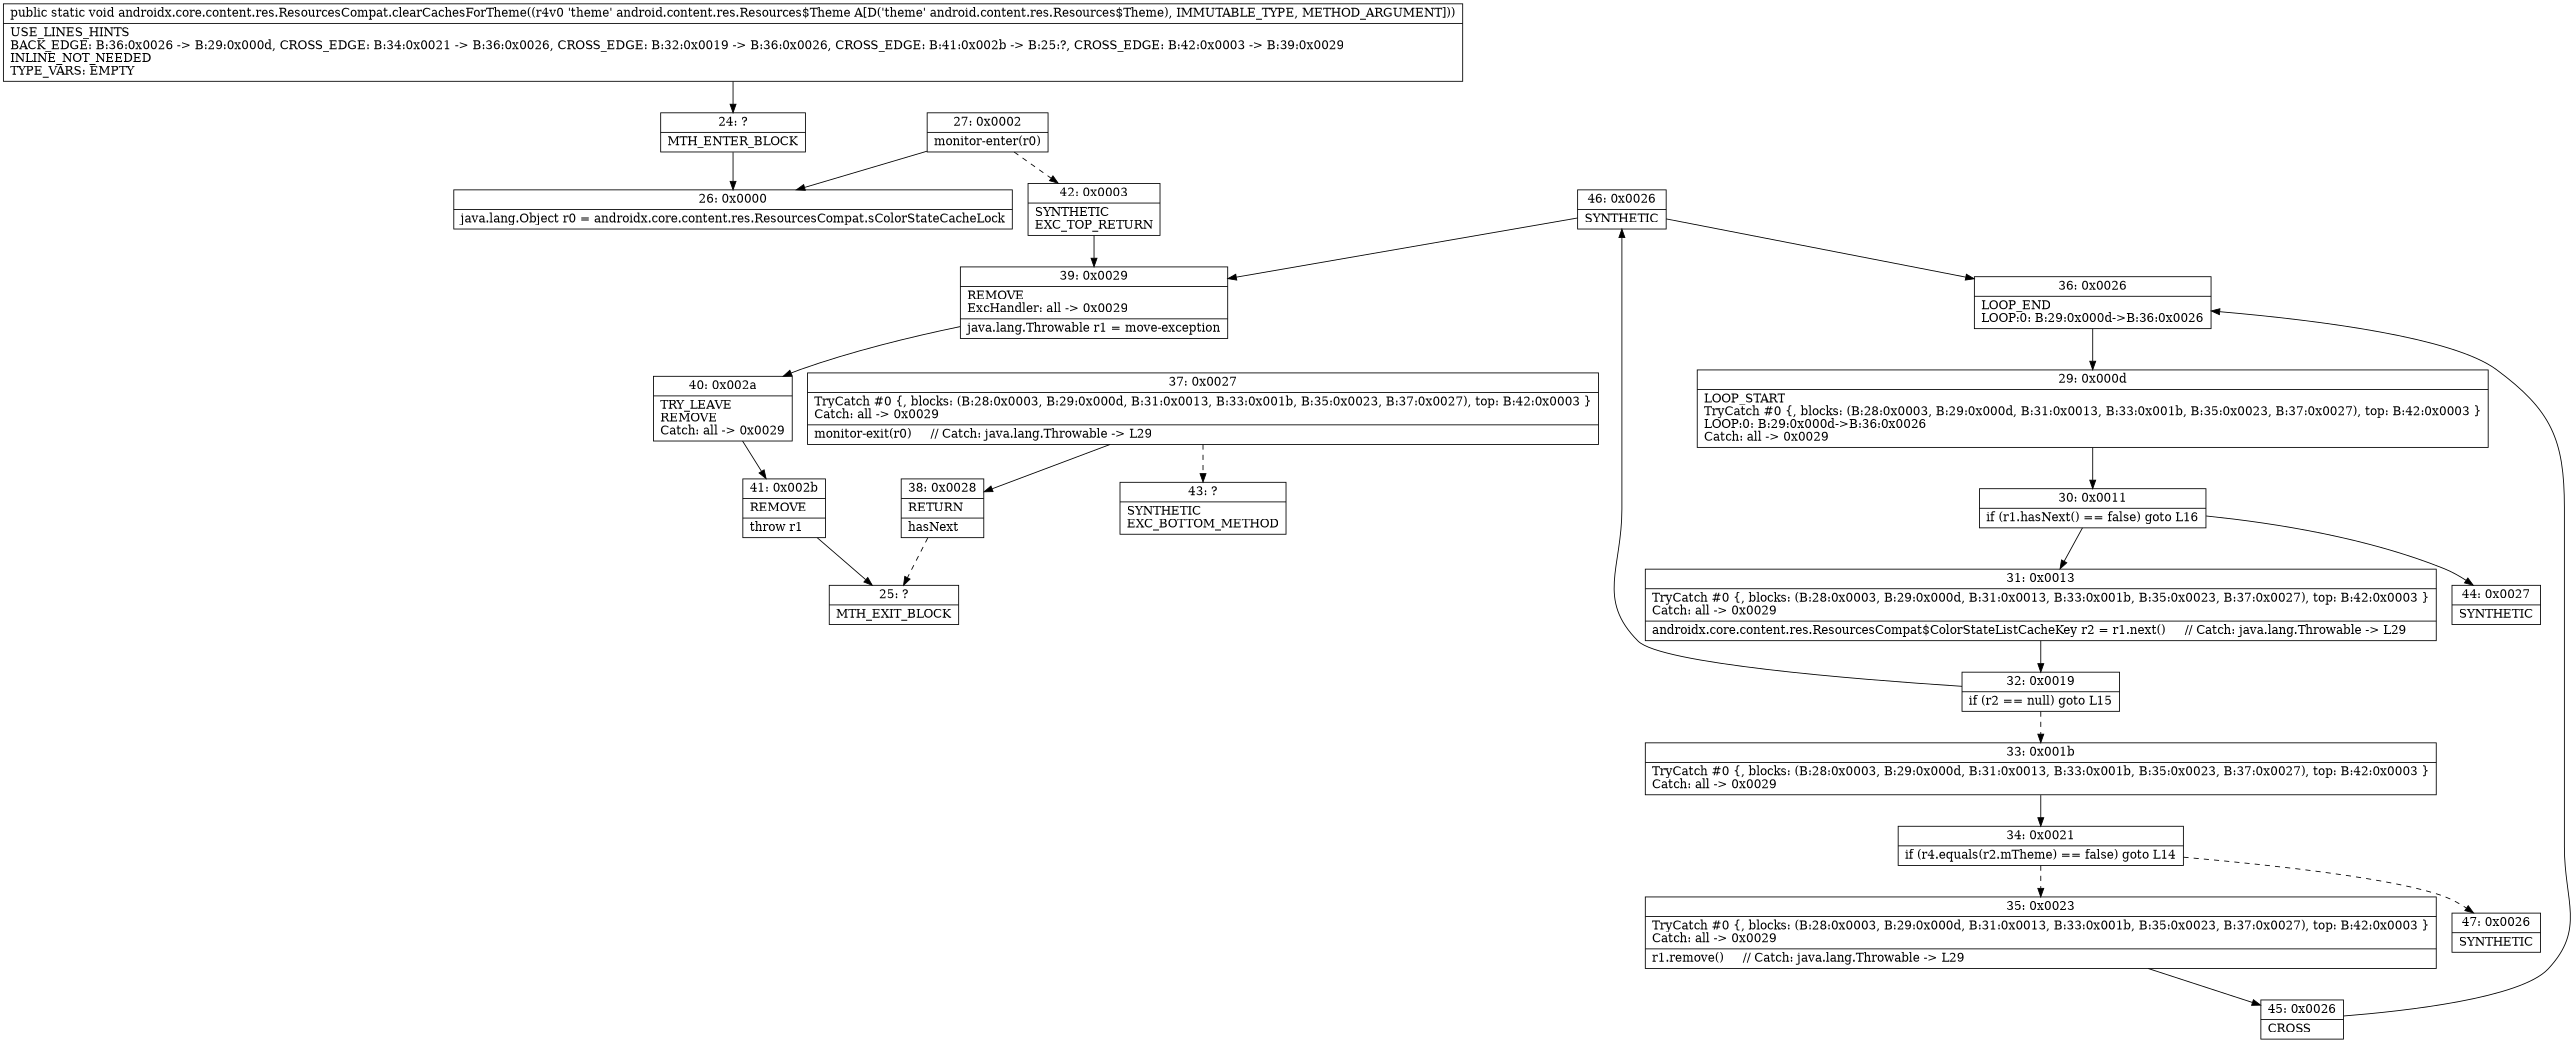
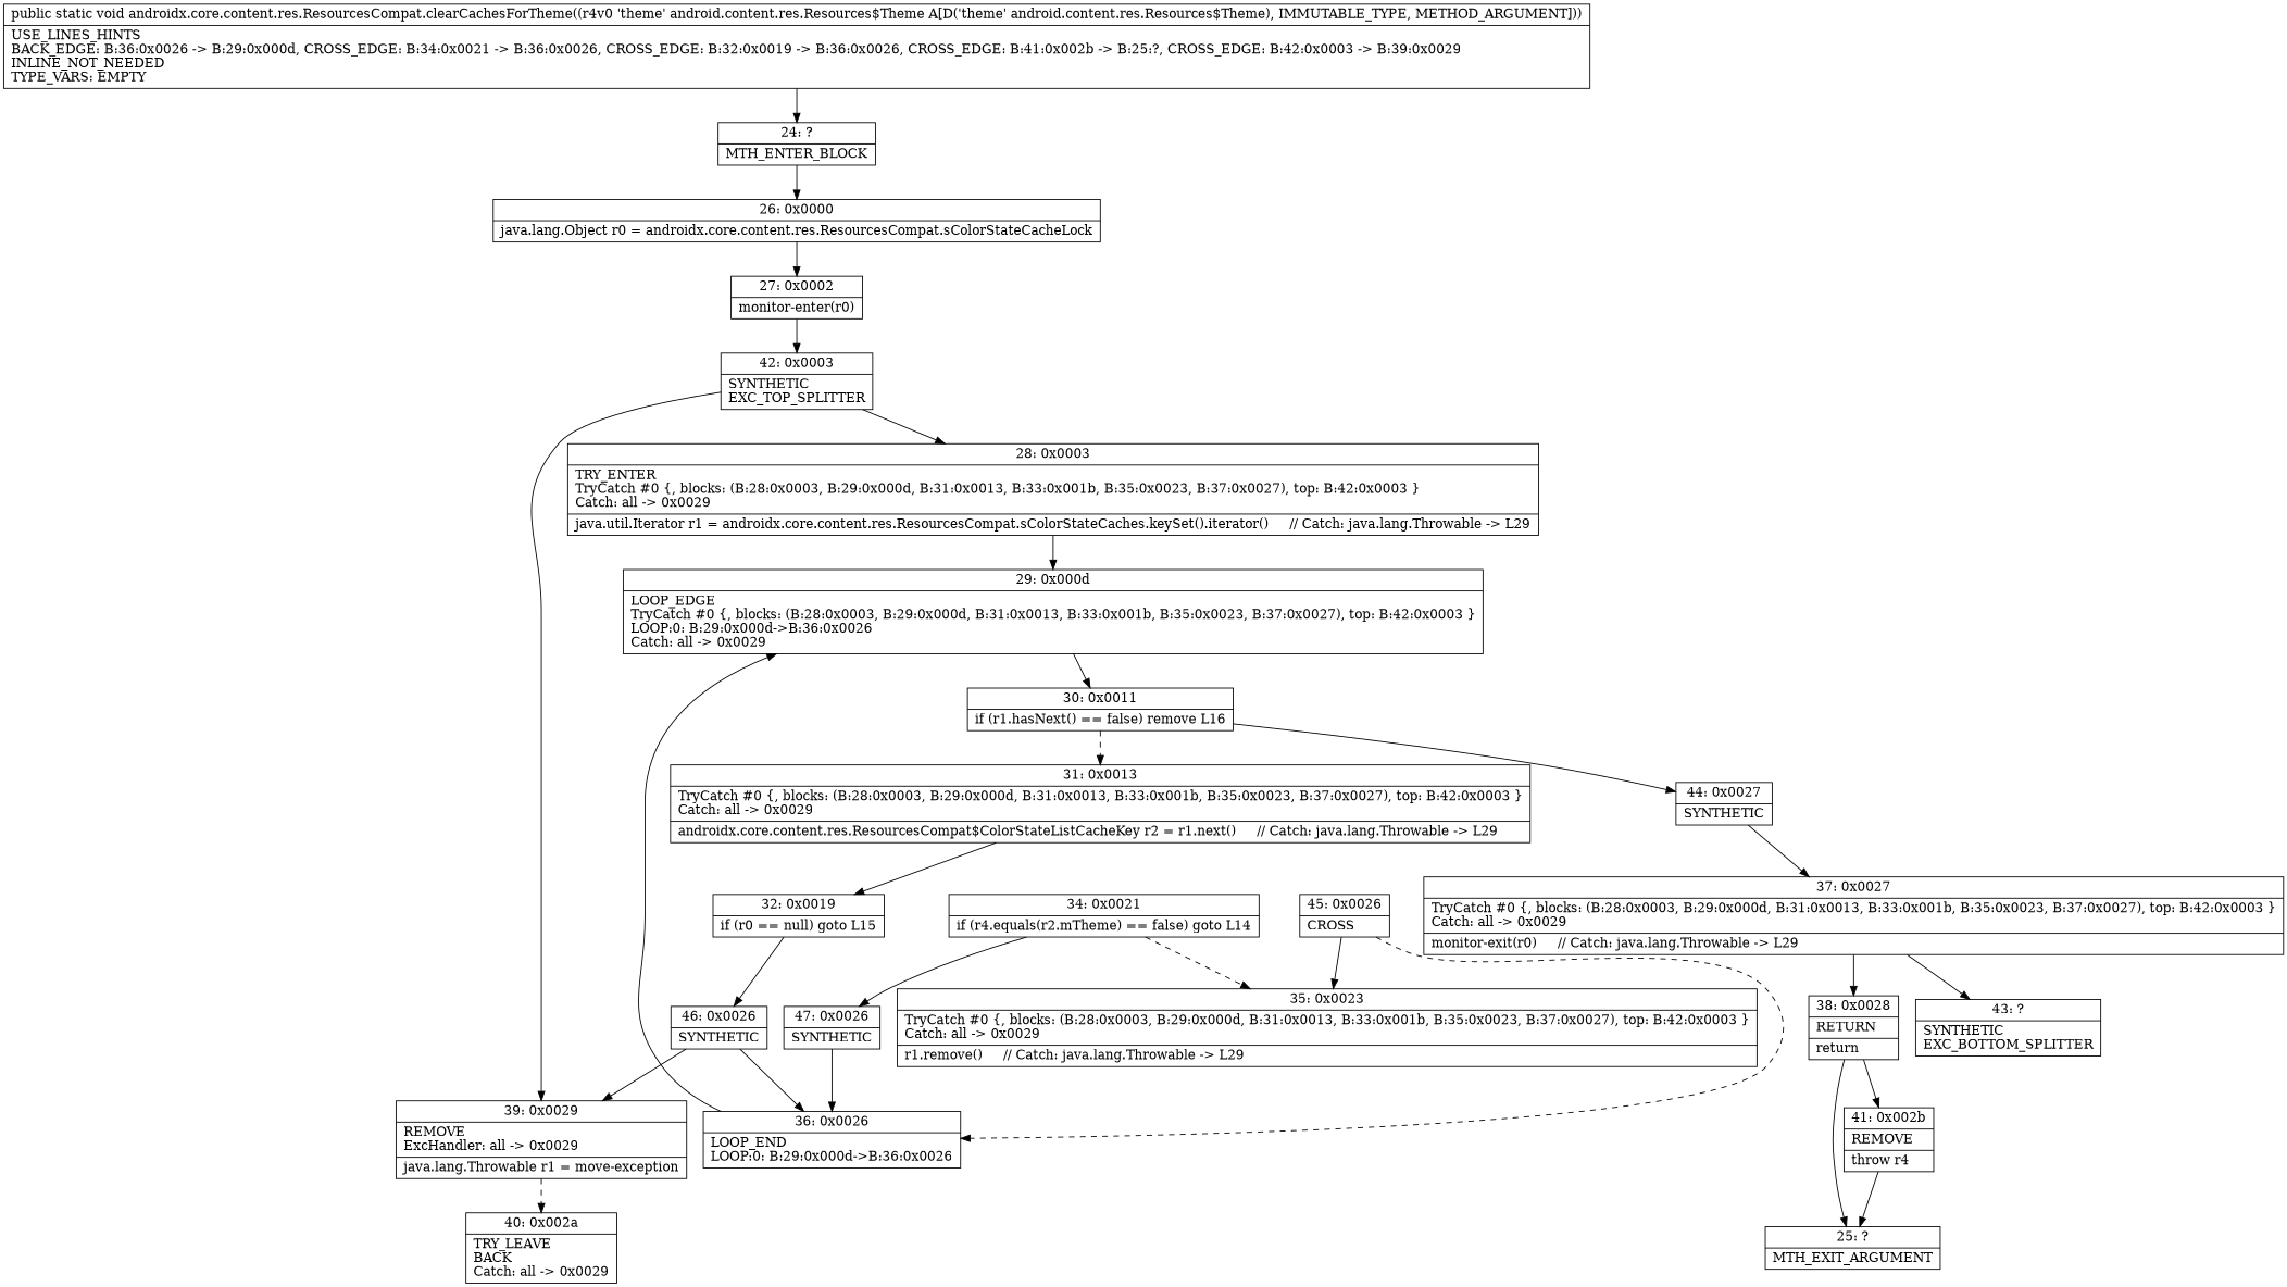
  digraph {
    node [shape=record]
    n1 [label="{24\:\ ?|MTH_ENTER_BLOCK\l}"]
    n2 [label="{26\:\ 0x0000|java.lang.Object r0 = androidx.core.content.res.ResourcesCompat.sColorStateCacheLock\l}"]
    n3 [label="{27\:\ 0x0002|monitor\-enter(r0)\l}"]
-   n4 [label="{42\:\ 0x0003|SYNTHETIC\lEXC_TOP_RETURN\l}"]
+   n4 [label="{42\:\ 0x0003|SYNTHETIC\lEXC_TOP_SPLITTER\l}"]
+   n5 [label="{28\:\ 0x0003|TRY_ENTER\lTryCatch #0 \{, blocks: (B:28:0x0003, B:29:0x000d, B:31:0x0013, B:33:0x001b, B:35:0x0023, B:37:0x0027), top: B:42:0x0003 \}\lCatch: all \-\> 0x0029\l|java.util.Iterator r1 = androidx.core.content.res.ResourcesCompat.sColorStateCaches.keySet().iterator()     \/\/ Catch: java.lang.Throwable \-\> L29\l}"]
    n6 [label="{39\:\ 0x0029|REMOVE\lExcHandler: all \-\> 0x0029\l|java.lang.Throwable r1 = move\-exception\l}"]
-   n7 [label="{29\:\ 0x000d|LOOP_START\lTryCatch #0 \{, blocks: (B:28:0x0003, B:29:0x000d, B:31:0x0013, B:33:0x001b, B:35:0x0023, B:37:0x0027), top: B:42:0x0003 \}\lLOOP:0: B:29:0x000d\-\>B:36:0x0026\lCatch: all \-\> 0x0029\l}"]
-   n8 [label="{40\:\ 0x002a|TRY_LEAVE\lREMOVE\lCatch: all \-\> 0x0029\l}"]
-   n9 [label="{30\:\ 0x0011|if (r1.hasNext() == false) goto L16\l}"]
+   n7 [label="{29\:\ 0x000d|LOOP_EDGE\lTryCatch #0 \{, blocks: (B:28:0x0003, B:29:0x000d, B:31:0x0013, B:33:0x001b, B:35:0x0023, B:37:0x0027), top: B:42:0x0003 \}\lLOOP:0: B:29:0x000d\-\>B:36:0x0026\lCatch: all \-\> 0x0029\l}"]
+   n8 [label="{40\:\ 0x002a|TRY_LEAVE\lBACK\lCatch: all \-\> 0x0029\l}"]
+   n9 [label="{30\:\ 0x0011|if (r1.hasNext() == false) remove L16\l}"]
    n10 [label="{31\:\ 0x0013|TryCatch #0 \{, blocks: (B:28:0x0003, B:29:0x000d, B:31:0x0013, B:33:0x001b, B:35:0x0023, B:37:0x0027), top: B:42:0x0003 \}\lCatch: all \-\> 0x0029\l|androidx.core.content.res.ResourcesCompat$ColorStateListCacheKey r2 = r1.next()     \/\/ Catch: java.lang.Throwable \-\> L29\l}"]
    n11 [label="{44\:\ 0x0027|SYNTHETIC\l}"]
-   n12 [label="{32\:\ 0x0019|if (r2 == null) goto L15\l}"]
+   n12 [label="{32\:\ 0x0019|if (r0 == null) goto L15\l}"]
    n13 [label="{37\:\ 0x0027|TryCatch #0 \{, blocks: (B:28:0x0003, B:29:0x000d, B:31:0x0013, B:33:0x001b, B:35:0x0023, B:37:0x0027), top: B:42:0x0003 \}\lCatch: all \-\> 0x0029\l|monitor\-exit(r0)     \/\/ Catch: java.lang.Throwable \-\> L29\l}"]
-   n14 [label="{33\:\ 0x001b|TryCatch #0 \{, blocks: (B:28:0x0003, B:29:0x000d, B:31:0x0013, B:33:0x001b, B:35:0x0023, B:37:0x0027), top: B:42:0x0003 \}\lCatch: all \-\> 0x0029\l}"]
    n15 [label="{46\:\ 0x0026|SYNTHETIC\l}"]
    n16 [label="{34\:\ 0x0021|if (r4.equals(r2.mTheme) == false) goto L14\l}"]
    n17 [label="{36\:\ 0x0026|LOOP_END\lLOOP:0: B:29:0x000d\-\>B:36:0x0026\l}"]
    n18 [label="{35\:\ 0x0023|TryCatch #0 \{, blocks: (B:28:0x0003, B:29:0x000d, B:31:0x0013, B:33:0x001b, B:35:0x0023, B:37:0x0027), top: B:42:0x0003 \}\lCatch: all \-\> 0x0029\l|r1.remove()     \/\/ Catch: java.lang.Throwable \-\> L29\l}"]
    n19 [label="{47\:\ 0x0026|SYNTHETIC\l}"]
    n20 [label="{45\:\ 0x0026|CROSS\l}"]
-   n21 [label="{38\:\ 0x0028|RETURN\l|hasNext\l}"]
-   n22 [label="{43\:\ ?|SYNTHETIC\lEXC_BOTTOM_METHOD\l}"]
-   n23 [label="{25\:\ ?|MTH_EXIT_BLOCK\l}"]
-   n24 [label="{41\:\ 0x002b|REMOVE\l|throw r1\l}"]
+   n21 [label="{38\:\ 0x0028|RETURN\l|return\l}"]
+   n22 [label="{43\:\ ?|SYNTHETIC\lEXC_BOTTOM_SPLITTER\l}"]
+   n23 [label="{25\:\ ?|MTH_EXIT_ARGUMENT\l}"]
+   n24 [label="{41\:\ 0x002b|REMOVE\l|throw r4\l}"]
    n25 [label="{public static void androidx.core.content.res.ResourcesCompat.clearCachesForTheme((r4v0 'theme' android.content.res.Resources$Theme A[D('theme' android.content.res.Resources$Theme), IMMUTABLE_TYPE, METHOD_ARGUMENT]))  | USE_LINES_HINTS\lBACK_EDGE: B:36:0x0026 \-\> B:29:0x000d, CROSS_EDGE: B:34:0x0021 \-\> B:36:0x0026, CROSS_EDGE: B:32:0x0019 \-\> B:36:0x0026, CROSS_EDGE: B:41:0x002b \-\> B:25:?, CROSS_EDGE: B:42:0x0003 \-\> B:39:0x0029\lINLINE_NOT_NEEDED\lTYPE_VARS: EMPTY\l}"]
    n1 -> n2
-   n3 -> n2
-   n3 -> n4 [style=dashed]
+   n2 -> n3
+   n3 -> n4
+   n4 -> n5
    n4 -> n6
-   n6 -> n8
+   n5 -> n7
+   n6 -> n8 [style=dashed]
    n7 -> n9
-   n8 -> n24
-   n9 -> n10 [style=solid]
+   n21 -> n24
+   n9 -> n10 [style=dashed]
    n9 -> n11
    n10 -> n12
-   n12 -> n14 [style=dashed]
+   n11 -> n13
    n12 -> n15
    n13 -> n21
-   n13 -> n22 [style=dashed]
-   n14 -> n16
+   n13 -> n22
    n15 -> n6
    n15 -> n17
    n16 -> n18 [style=dashed]
-   n16 -> n19 [style=dashed]
+   n16 -> n19
    n17 -> n7
-   n18 -> n20
-   n20 -> n17
-   n21 -> n23 [style=dashed]
+   n20 -> n18
+   n19 -> n17
+   n20 -> n17 [style=dashed]
+   n21 -> n23
    n24 -> n23
    n25 -> n1
  }
